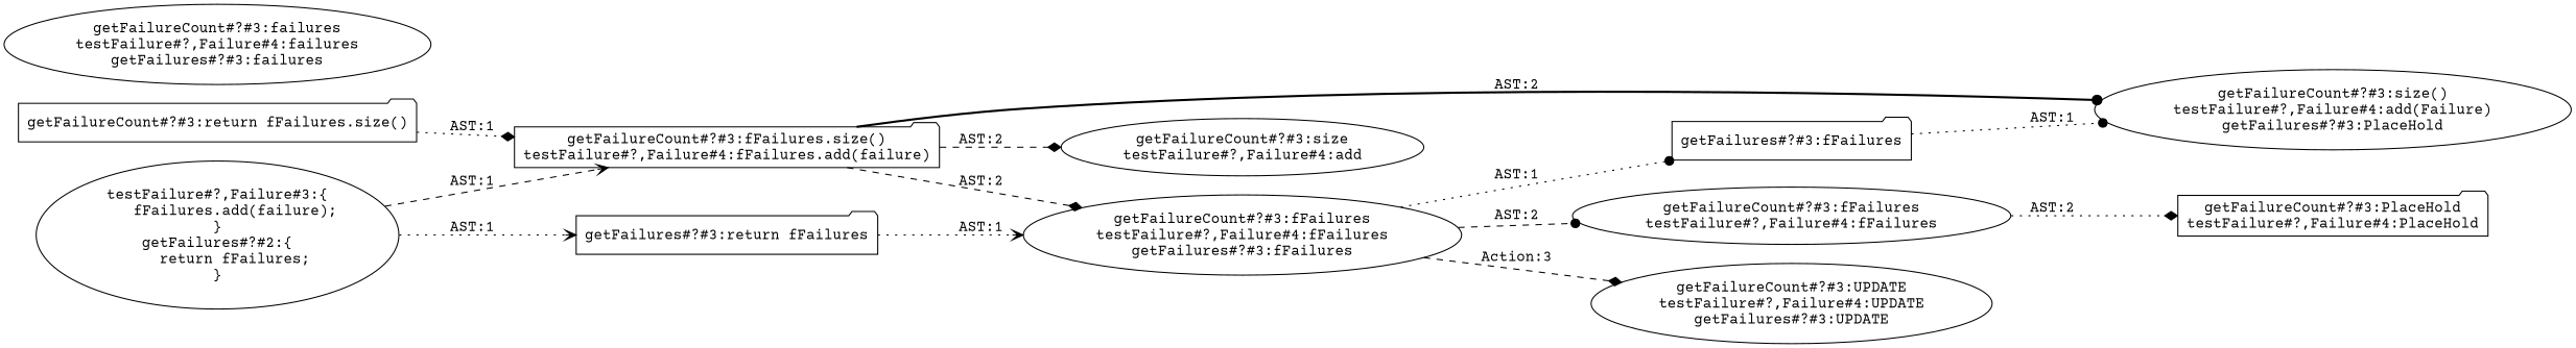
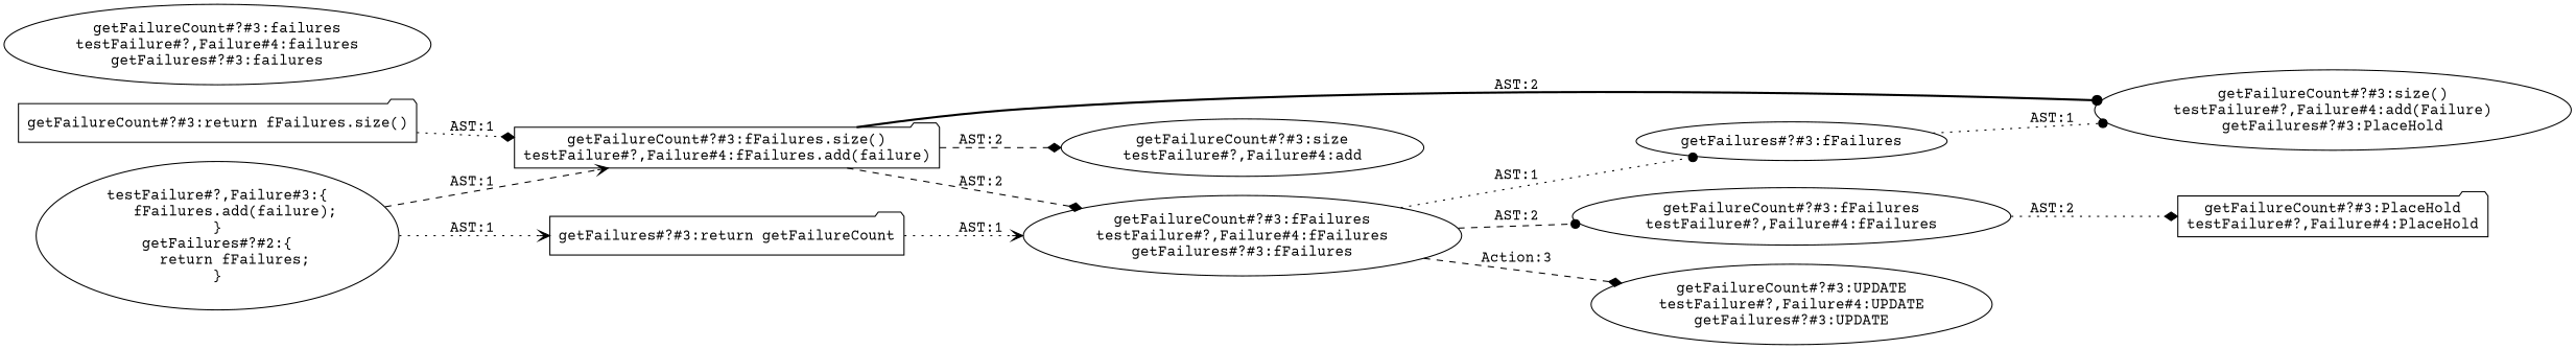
  digraph {
    fontname="Courier Prime"
    rankdir=LR
    node [fontname="Courier Prime" shape=ellipse]
    edge [arrowhead=diamond fontname="Courier Prime" style=dotted]
    n1 [label="getFailureCount#?#3:UPDATE\ntestFailure#?,Failure#4:UPDATE\ngetFailures#?#3:UPDATE"]
    n2 [label="getFailureCount#?#3:fFailures\ntestFailure#?,Failure#4:fFailures\ngetFailures#?#3:fFailures"]
    n3 [label="getFailureCount#?#3:fFailures\ntestFailure#?,Failure#4:fFailures"]
-   n4 [label="getFailures#?#3:fFailures" shape=folder]
+   n4 [label="getFailures#?#3:fFailures"]
    n5 [label="getFailureCount#?#3:PlaceHold\ntestFailure#?,Failure#4:PlaceHold" shape=folder]
    n6 [label="getFailureCount#?#3:size()\ntestFailure#?,Failure#4:add(Failure)\ngetFailures#?#3:PlaceHold"]
    n7 [label="getFailureCount#?#3:fFailures.size()\ntestFailure#?,Failure#4:fFailures.add(failure)" shape=folder]
    n8 [label="getFailureCount#?#3:size\ntestFailure#?,Failure#4:add"]
    n9 [label="getFailureCount#?#3:return fFailures.size()" shape=folder]
    n10 [label="getFailureCount#?#3:failures\ntestFailure#?,Failure#4:failures\ngetFailures#?#3:failures"]
    n11 [label="testFailure#?,Failure#3:\{\n    fFailures.add(failure);\n\}\ngetFailures#?#2:\{\n    return fFailures;\n\}"]
-   n12 [label="getFailures#?#3:return fFailures" shape=folder]
+   n12 [label="getFailures#?#3:return getFailureCount" shape=folder]
    n2 -> n1 [label="Action:3" style=dashed]
    n2 -> n3 [arrowhead=dot label="AST:2" style=dashed]
    n2 -> n4 [arrowhead=dot label="AST:1"]
    n3 -> n5 [label="AST:2"]
    n4 -> n6 [arrowhead=dot label="AST:1"]
    n7 -> n2 [label="AST:2" style=dashed]
    n7 -> n6 [arrowhead=dot label="AST:2" style=bold]
    n7 -> n8 [label="AST:2" style=dashed]
    n9 -> n7 [label="AST:1"]
    n11 -> n7 [arrowhead=vee label="AST:1" style=dashed]
    n11 -> n12 [arrowhead=vee label="AST:1"]
    n12 -> n2 [arrowhead=vee label="AST:1"]
  }
